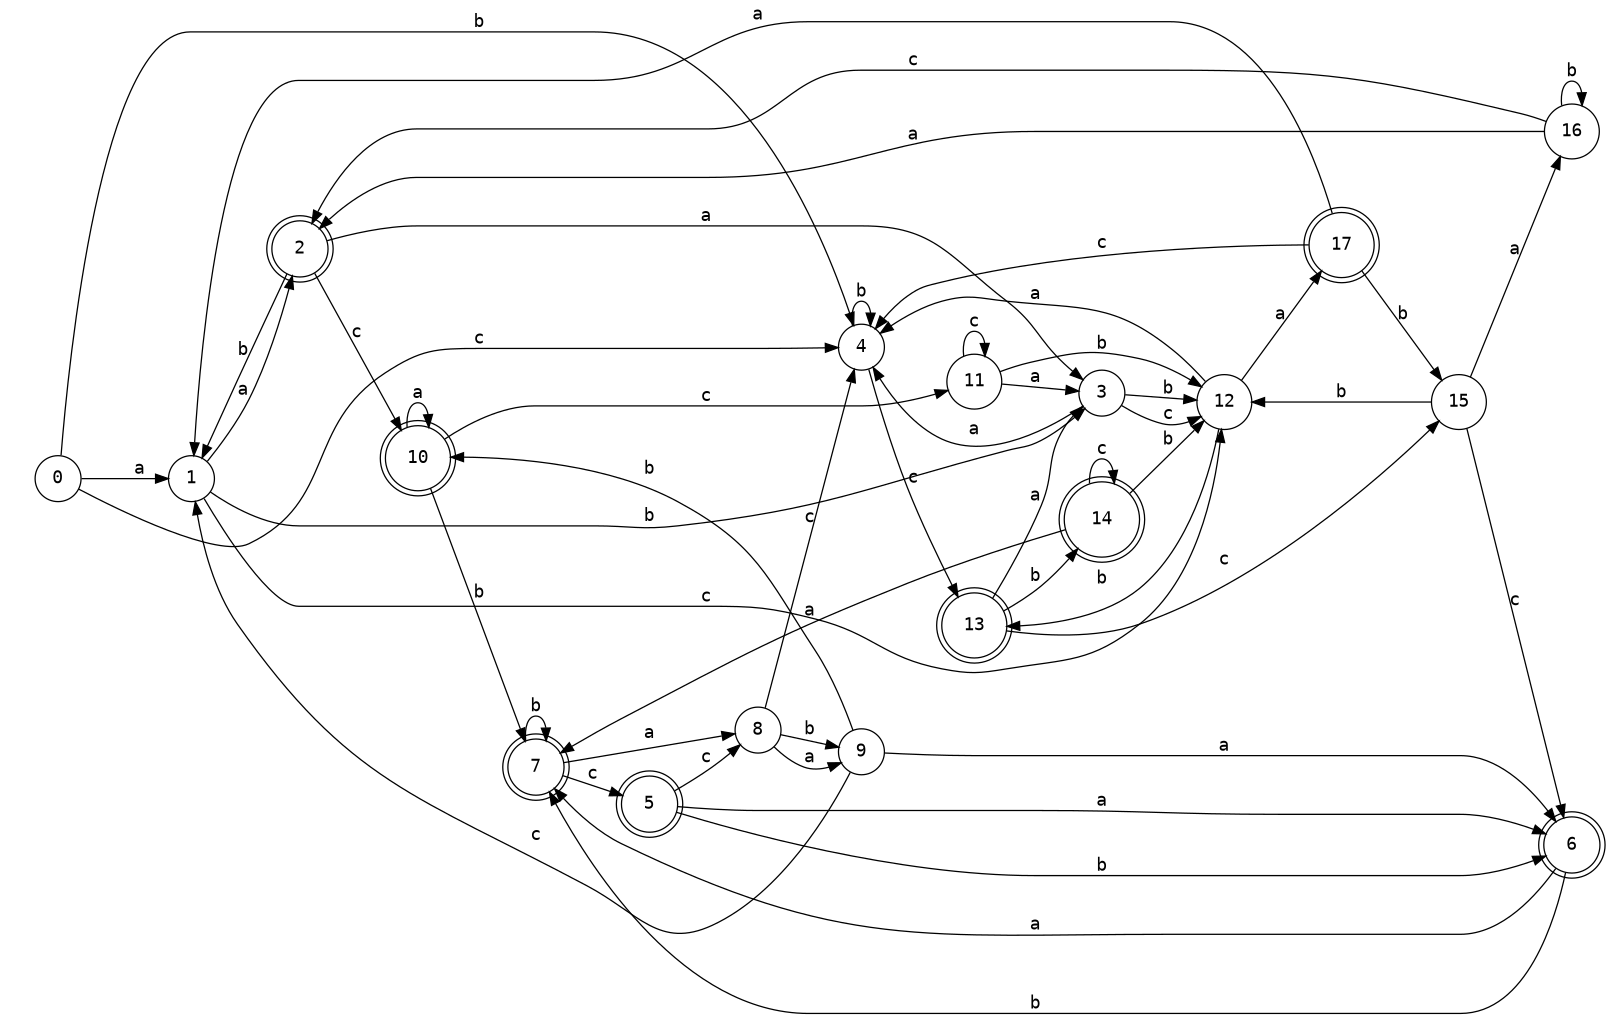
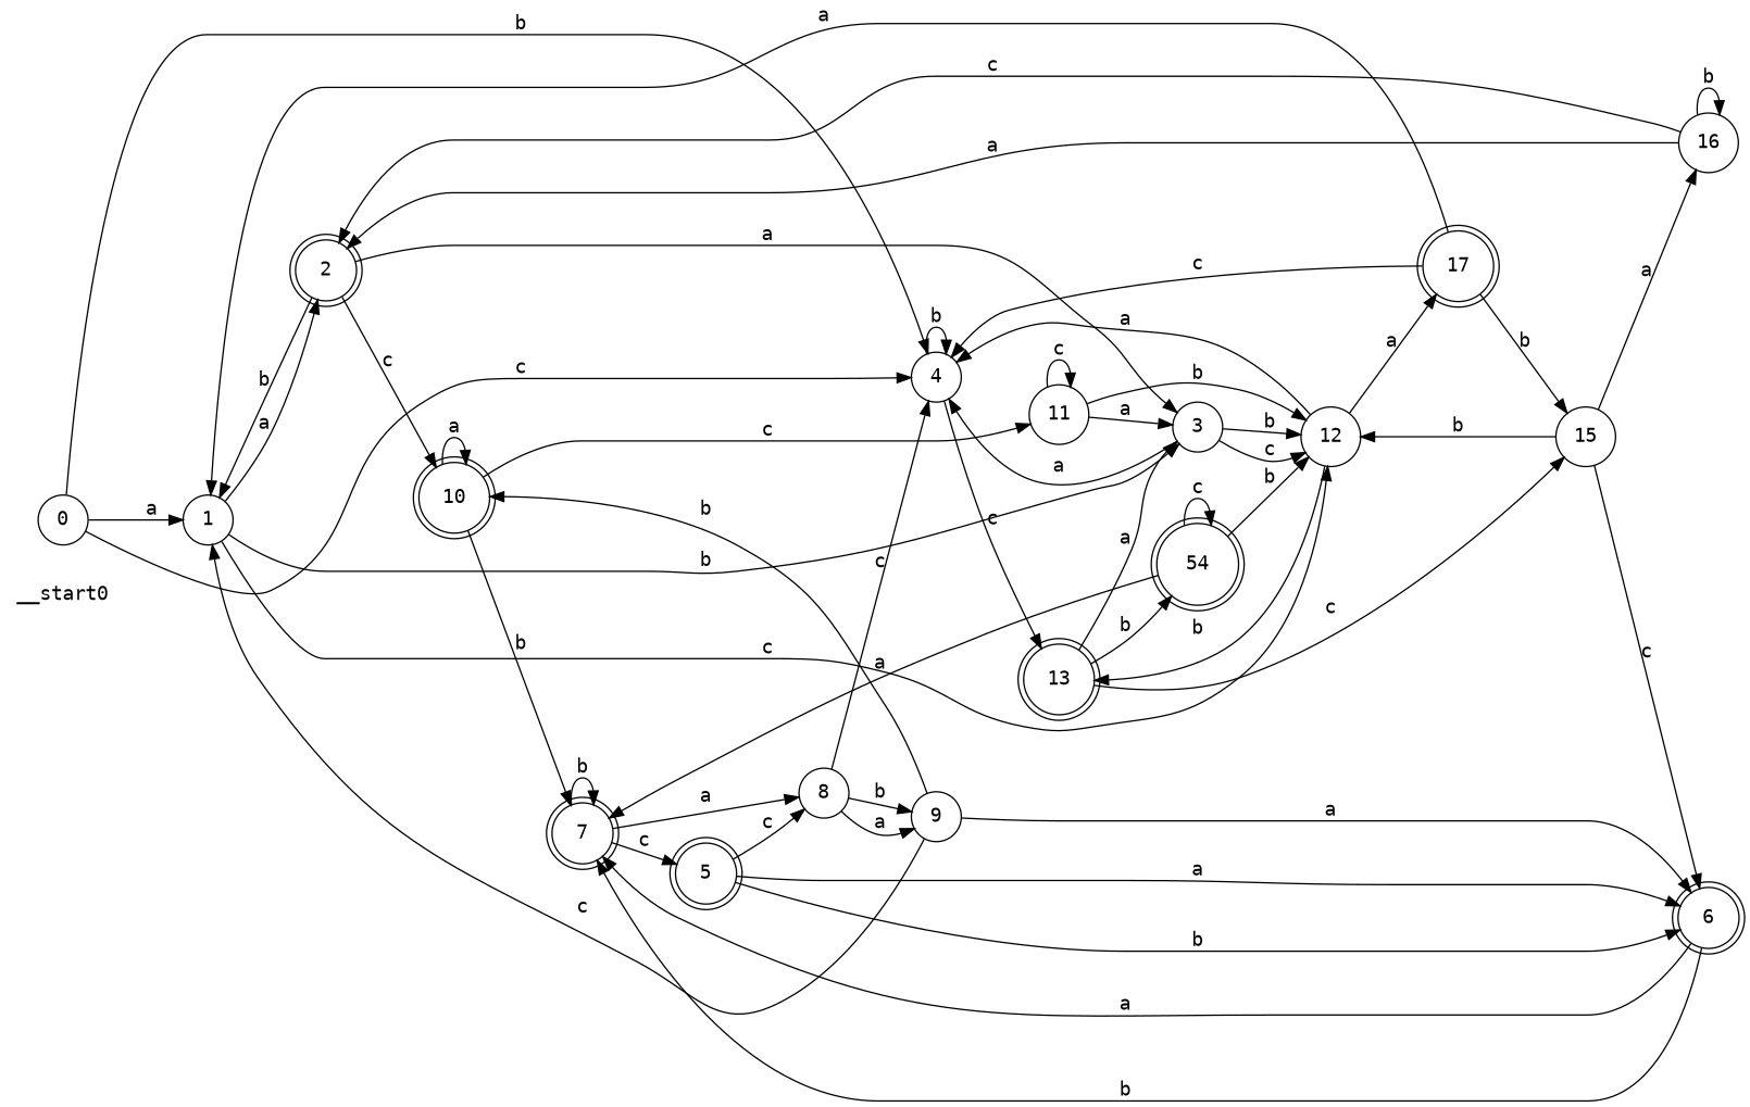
  digraph {
    fontname="DejaVu Sans Mono"
    rankdir=LR
    node [fontname="DejaVu Sans Mono" shape=circle color=black fillcolor=white style=filled]
    edge [fontname="DejaVu Sans Mono"]
+   __start0 [shape=none color="" fillcolor="" style=""]
    n2 [label=0]
    n3 [label=1]
    n4 [label=4]
    n5 [label=2 shape=doublecircle style="rounded,filled"]
    n6 [label=3]
    n7 [label=12]
    n8 [label=13 shape=doublecircle style="rounded,filled"]
    n9 [label=10 shape=doublecircle style="rounded,filled"]
    n10 [label=17 shape=doublecircle style="rounded,filled"]
    n11 [label=7 shape=doublecircle style="rounded,filled"]
    n12 [label=11]
    n13 [label=5 shape=doublecircle style="rounded,filled"]
    n14 [label=6 shape=doublecircle style="rounded,filled"]
    n15 [label=8]
-   n16 [label=14 shape=doublecircle style="rounded,filled"]
+   n16 [label=54 shape=doublecircle style="rounded,filled"]
    n17 [label=15]
    n18 [label=9]
    n19 [label=16]
    n2 -> n3 [label=a]
    n2 -> n4 [label=b]
    n2 -> n4 [label=c]
    n3 -> n5 [label=a]
    n3 -> n6 [label=b]
    n3 -> n7 [label=c]
    n4 -> n4 [label=b]
    n4 -> n8 [label=c]
    n5 -> n3 [label=b]
    n5 -> n6 [label=a]
    n5 -> n9 [label=c]
    n6 -> n4 [label=a]
    n6 -> n7 [label=b]
    n6 -> n7 [label=c]
    n7 -> n4 [label=a]
    n7 -> n8 [label=b]
    n7 -> n10 [label=a]
    n8 -> n6 [label=a]
    n8 -> n16 [label=b]
    n8 -> n17 [label=c]
    n9 -> n9 [label=a]
    n9 -> n11 [label=b]
    n9 -> n12 [label=c]
    n10 -> n3 [label=a]
    n10 -> n4 [label=c]
    n10 -> n17 [label=b]
    n11 -> n11 [label=b]
    n11 -> n13 [label=c]
    n11 -> n15 [label=a]
    n12 -> n6 [label=a]
    n12 -> n7 [label=b]
    n12 -> n12 [label=c]
    n13 -> n14 [label=a]
    n13 -> n14 [label=b]
    n13 -> n15 [label=c]
    n14 -> n11 [label=a]
    n14 -> n11 [label=b]
    n15 -> n4 [label=c]
    n15 -> n18 [label=a]
    n15 -> n18 [label=b]
    n16 -> n7 [label=b]
    n16 -> n11 [label=a]
    n16 -> n16 [label=c]
    n17 -> n7 [label=b]
    n17 -> n14 [label=c]
    n17 -> n19 [label=a]
    n18 -> n3 [label=c]
    n18 -> n9 [label=b]
    n18 -> n14 [label=a]
    n19 -> n5 [label=a]
    n19 -> n5 [label=c]
    n19 -> n19 [label=b]
  }
